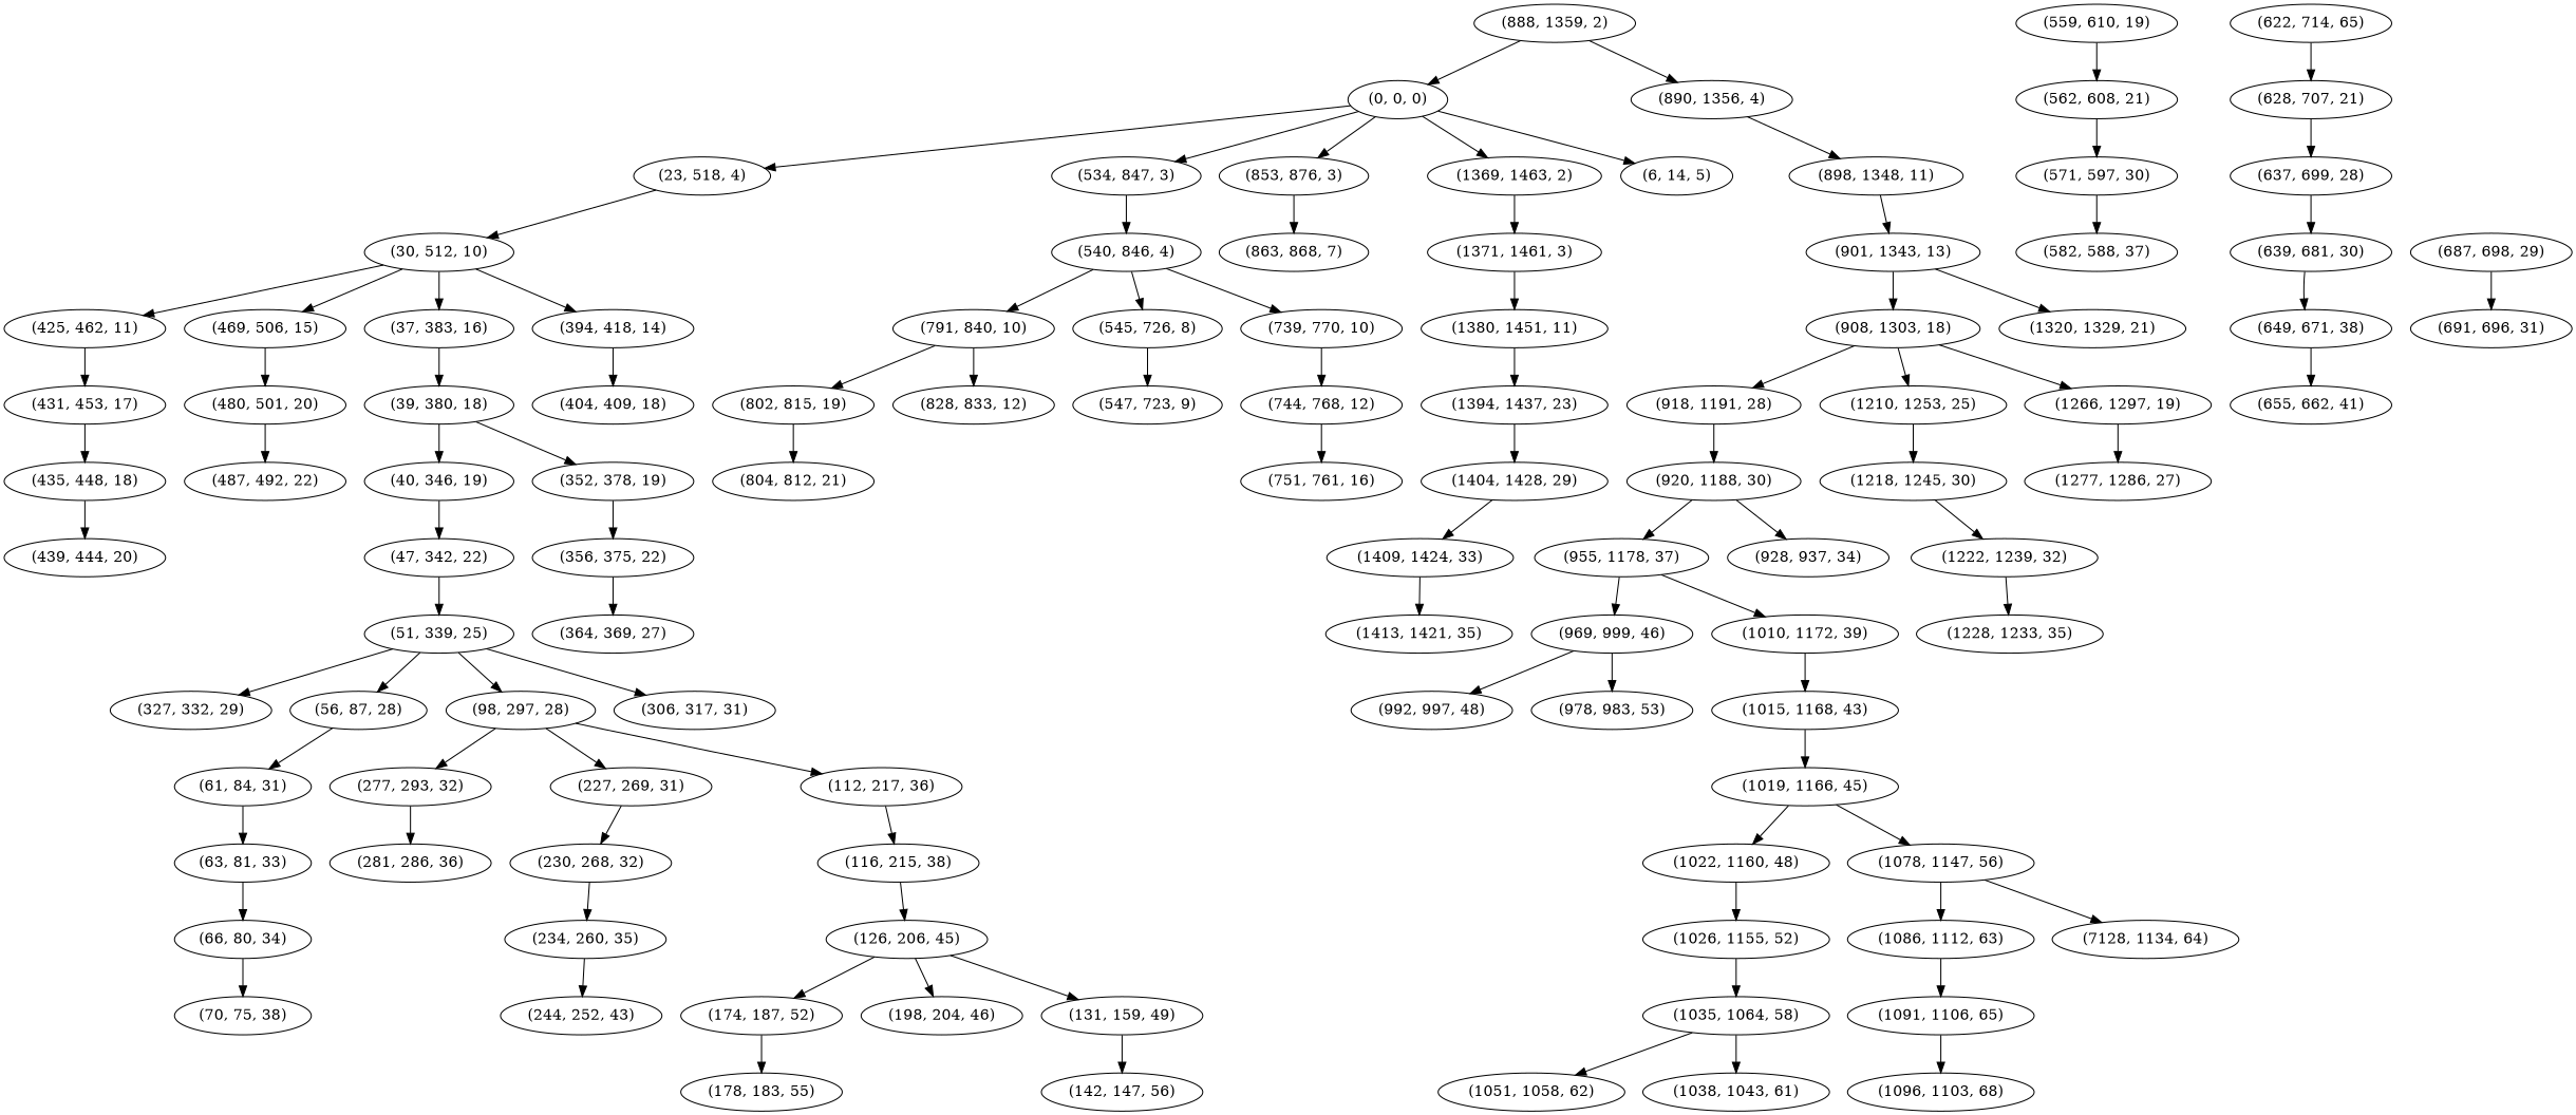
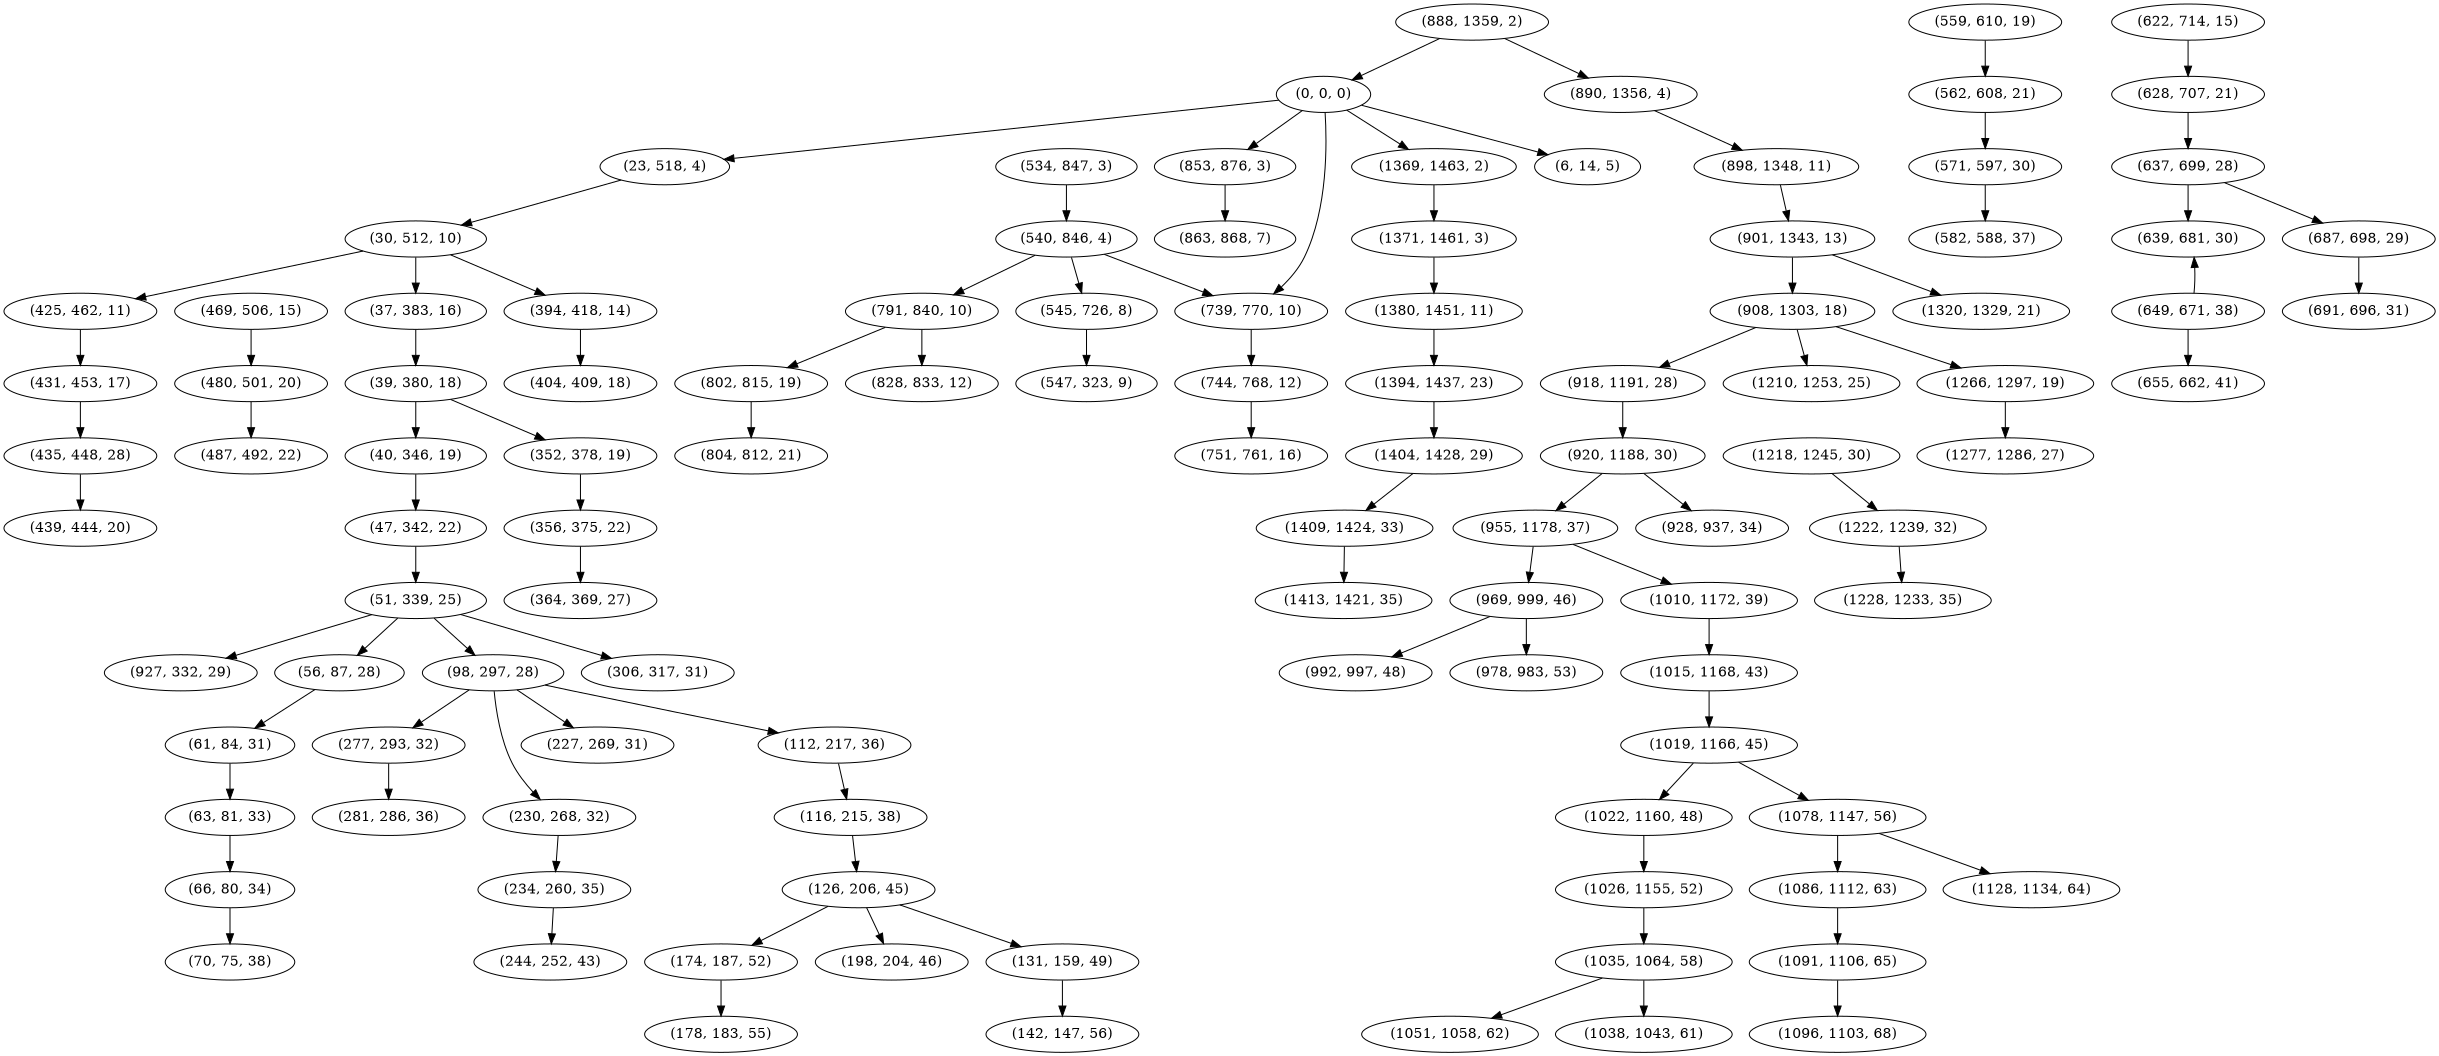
  digraph {
    "(0, 0, 0)"
    "(6, 14, 5)"
    "(23, 518, 4)"
    "(534, 847, 3)"
    "(853, 876, 3)"
    "(1369, 1463, 2)"
    "(30, 512, 10)"
    "(540, 846, 4)"
    "(863, 868, 7)"
    "(888, 1359, 2)"
    "(890, 1356, 4)"
    "(1371, 1461, 3)"
    "(37, 383, 16)"
    "(394, 418, 14)"
    "(425, 462, 11)"
    "(469, 506, 15)"
    "(39, 380, 18)"
    "(404, 409, 18)"
    "(431, 453, 17)"
    "(480, 501, 20)"
    "(40, 346, 19)"
    "(352, 378, 19)"
    "(47, 342, 22)"
    "(356, 375, 22)"
    "(51, 339, 25)"
    "(56, 87, 28)"
    "(98, 297, 28)"
    "(306, 317, 31)"
-   "(327, 332, 29)"
+   "(327, 332, 29)" [label="(927, 332, 29)"]
    "(61, 84, 31)"
    "(112, 217, 36)"
    "(227, 269, 31)"
    "(277, 293, 32)"
    "(63, 81, 33)"
    "(66, 80, 34)"
    "(70, 75, 38)"
    "(116, 215, 38)"
    "(230, 268, 32)"
    "(281, 286, 36)"
    "(126, 206, 45)"
    "(131, 159, 49)"
    "(174, 187, 52)"
    "(198, 204, 46)"
    "(142, 147, 56)"
    "(178, 183, 55)"
    "(234, 260, 35)"
    "(244, 252, 43)"
    "(364, 369, 27)"
-   "(435, 448, 18)"
+   "(435, 448, 18)" [label="(435, 448, 28)"]
    "(439, 444, 20)"
    "(487, 492, 22)"
    "(545, 726, 8)"
    "(739, 770, 10)"
    "(791, 840, 10)"
-   "(547, 723, 9)"
+   "(547, 723, 9)" [label="(547, 323, 9)"]
    "(744, 768, 12)"
    "(802, 815, 19)"
    "(828, 833, 12)"
    "(559, 610, 19)"
    "(562, 608, 21)"
-   "(622, 714, 15)" [label="(622, 714, 65)"]
+   "(622, 714, 15)"
    "(628, 707, 21)"
    "(571, 597, 30)"
    "(582, 588, 37)"
    "(637, 699, 28)"
    "(639, 681, 30)"
    "(687, 698, 29)"
    "(649, 671, 38)"
    "(691, 696, 31)"
    "(655, 662, 41)"
    "(751, 761, 16)"
    "(804, 812, 21)"
    "(898, 1348, 11)"
    "(901, 1343, 13)"
    "(908, 1303, 18)"
    "(1320, 1329, 21)"
    "(918, 1191, 28)"
    "(1210, 1253, 25)"
    "(1266, 1297, 19)"
    "(920, 1188, 30)"
    "(1218, 1245, 30)"
    "(1277, 1286, 27)"
    "(928, 937, 34)"
    "(955, 1178, 37)"
    "(969, 999, 46)"
    "(1010, 1172, 39)"
    "(978, 983, 53)"
    "(992, 997, 48)"
    "(1015, 1168, 43)"
    "(1019, 1166, 45)"
    "(1022, 1160, 48)"
    "(1078, 1147, 56)"
    "(1026, 1155, 52)"
    "(1035, 1064, 58)"
    "(1038, 1043, 61)"
    "(1051, 1058, 62)"
    "(1086, 1112, 63)"
-   "(1128, 1134, 64)" [label="(7128, 1134, 64)"]
+   "(1128, 1134, 64)"
    "(1091, 1106, 65)"
    "(1096, 1103, 68)"
    "(1222, 1239, 32)"
    "(1228, 1233, 35)"
    "(1380, 1451, 11)"
    "(1394, 1437, 23)"
    "(1404, 1428, 29)"
    "(1409, 1424, 33)"
    "(1413, 1421, 35)"
    "(0, 0, 0)" -> "(6, 14, 5)"
    "(0, 0, 0)" -> "(23, 518, 4)"
-   "(0, 0, 0)" -> "(534, 847, 3)"
+   "(0, 0, 0)" -> "(739, 770, 10)"
    "(0, 0, 0)" -> "(853, 876, 3)"
    "(0, 0, 0)" -> "(1369, 1463, 2)"
    "(23, 518, 4)" -> "(30, 512, 10)"
    "(534, 847, 3)" -> "(540, 846, 4)"
    "(853, 876, 3)" -> "(863, 868, 7)"
    "(1369, 1463, 2)" -> "(1371, 1461, 3)"
    "(30, 512, 10)" -> "(37, 383, 16)"
    "(30, 512, 10)" -> "(394, 418, 14)"
    "(30, 512, 10)" -> "(425, 462, 11)"
-   "(30, 512, 10)" -> "(469, 506, 15)"
    "(540, 846, 4)" -> "(545, 726, 8)"
    "(540, 846, 4)" -> "(739, 770, 10)"
    "(540, 846, 4)" -> "(791, 840, 10)"
    "(888, 1359, 2)" -> "(0, 0, 0)"
    "(888, 1359, 2)" -> "(890, 1356, 4)"
    "(890, 1356, 4)" -> "(898, 1348, 11)"
    "(1371, 1461, 3)" -> "(1380, 1451, 11)"
    "(37, 383, 16)" -> "(39, 380, 18)"
    "(394, 418, 14)" -> "(404, 409, 18)"
    "(425, 462, 11)" -> "(431, 453, 17)"
    "(469, 506, 15)" -> "(480, 501, 20)"
    "(39, 380, 18)" -> "(40, 346, 19)"
    "(39, 380, 18)" -> "(352, 378, 19)"
    "(431, 453, 17)" -> "(435, 448, 18)"
    "(480, 501, 20)" -> "(487, 492, 22)"
    "(40, 346, 19)" -> "(47, 342, 22)"
    "(352, 378, 19)" -> "(356, 375, 22)"
    "(47, 342, 22)" -> "(51, 339, 25)"
    "(356, 375, 22)" -> "(364, 369, 27)"
    "(51, 339, 25)" -> "(56, 87, 28)"
    "(51, 339, 25)" -> "(98, 297, 28)"
    "(51, 339, 25)" -> "(306, 317, 31)"
    "(51, 339, 25)" -> "(327, 332, 29)"
    "(56, 87, 28)" -> "(61, 84, 31)"
    "(98, 297, 28)" -> "(112, 217, 36)"
    "(98, 297, 28)" -> "(227, 269, 31)"
    "(98, 297, 28)" -> "(277, 293, 32)"
    "(61, 84, 31)" -> "(63, 81, 33)"
    "(112, 217, 36)" -> "(116, 215, 38)"
-   "(227, 269, 31)" -> "(230, 268, 32)"
+   "(98, 297, 28)" -> "(230, 268, 32)"
    "(277, 293, 32)" -> "(281, 286, 36)"
    "(63, 81, 33)" -> "(66, 80, 34)"
    "(66, 80, 34)" -> "(70, 75, 38)"
    "(116, 215, 38)" -> "(126, 206, 45)"
    "(230, 268, 32)" -> "(234, 260, 35)"
    "(126, 206, 45)" -> "(131, 159, 49)"
    "(126, 206, 45)" -> "(174, 187, 52)"
    "(126, 206, 45)" -> "(198, 204, 46)"
    "(131, 159, 49)" -> "(142, 147, 56)"
    "(174, 187, 52)" -> "(178, 183, 55)"
    "(234, 260, 35)" -> "(244, 252, 43)"
    "(435, 448, 18)" -> "(439, 444, 20)"
    "(545, 726, 8)" -> "(547, 723, 9)"
    "(739, 770, 10)" -> "(744, 768, 12)"
    "(791, 840, 10)" -> "(802, 815, 19)"
    "(791, 840, 10)" -> "(828, 833, 12)"
    "(744, 768, 12)" -> "(751, 761, 16)"
    "(802, 815, 19)" -> "(804, 812, 21)"
    "(559, 610, 19)" -> "(562, 608, 21)"
    "(562, 608, 21)" -> "(571, 597, 30)"
    "(622, 714, 15)" -> "(628, 707, 21)"
    "(628, 707, 21)" -> "(637, 699, 28)"
    "(571, 597, 30)" -> "(582, 588, 37)"
    "(637, 699, 28)" -> "(639, 681, 30)"
-   "(639, 681, 30)" -> "(649, 671, 38)"
+   "(637, 699, 28)" -> "(687, 698, 29)"
+   "(649, 671, 38)" -> "(639, 681, 30)"
    "(687, 698, 29)" -> "(691, 696, 31)"
    "(649, 671, 38)" -> "(655, 662, 41)"
    "(898, 1348, 11)" -> "(901, 1343, 13)"
    "(901, 1343, 13)" -> "(908, 1303, 18)"
    "(901, 1343, 13)" -> "(1320, 1329, 21)"
    "(908, 1303, 18)" -> "(918, 1191, 28)"
    "(908, 1303, 18)" -> "(1210, 1253, 25)"
    "(908, 1303, 18)" -> "(1266, 1297, 19)"
    "(918, 1191, 28)" -> "(920, 1188, 30)"
-   "(1210, 1253, 25)" -> "(1218, 1245, 30)"
    "(1266, 1297, 19)" -> "(1277, 1286, 27)"
    "(920, 1188, 30)" -> "(928, 937, 34)"
    "(920, 1188, 30)" -> "(955, 1178, 37)"
    "(1218, 1245, 30)" -> "(1222, 1239, 32)"
    "(955, 1178, 37)" -> "(969, 999, 46)"
    "(955, 1178, 37)" -> "(1010, 1172, 39)"
    "(969, 999, 46)" -> "(978, 983, 53)"
    "(969, 999, 46)" -> "(992, 997, 48)"
    "(1010, 1172, 39)" -> "(1015, 1168, 43)"
    "(1015, 1168, 43)" -> "(1019, 1166, 45)"
    "(1019, 1166, 45)" -> "(1022, 1160, 48)"
    "(1019, 1166, 45)" -> "(1078, 1147, 56)"
    "(1022, 1160, 48)" -> "(1026, 1155, 52)"
    "(1078, 1147, 56)" -> "(1086, 1112, 63)"
    "(1078, 1147, 56)" -> "(1128, 1134, 64)"
    "(1026, 1155, 52)" -> "(1035, 1064, 58)"
    "(1035, 1064, 58)" -> "(1038, 1043, 61)"
    "(1035, 1064, 58)" -> "(1051, 1058, 62)"
    "(1086, 1112, 63)" -> "(1091, 1106, 65)"
    "(1091, 1106, 65)" -> "(1096, 1103, 68)"
    "(1222, 1239, 32)" -> "(1228, 1233, 35)"
    "(1380, 1451, 11)" -> "(1394, 1437, 23)"
    "(1394, 1437, 23)" -> "(1404, 1428, 29)"
    "(1404, 1428, 29)" -> "(1409, 1424, 33)"
    "(1409, 1424, 33)" -> "(1413, 1421, 35)"
  }
